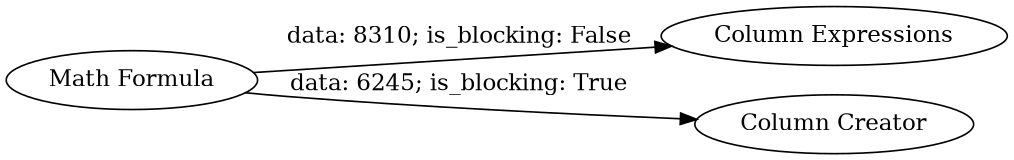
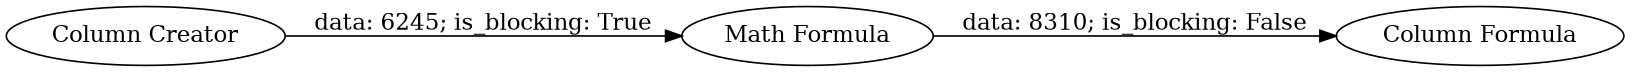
  digraph {
    rankdir=LR
-   n1 [label="Column Expressions"]
+   n1 [label="Column Formula"]
    n2 [label="Column Creator"]
    n3 [label="Math Formula"]
-   n3 -> n2 [label="data: 6245; is_blocking: True"]
+   n2 -> n3 [label="data: 6245; is_blocking: True"]
    n3 -> n1 [label="data: 8310; is_blocking: False"]
  }
